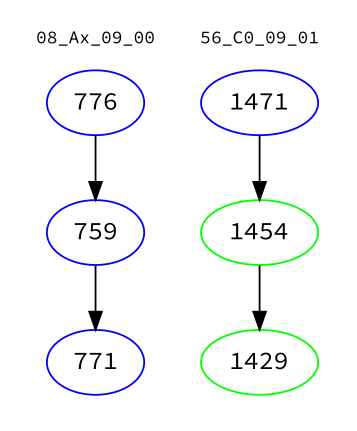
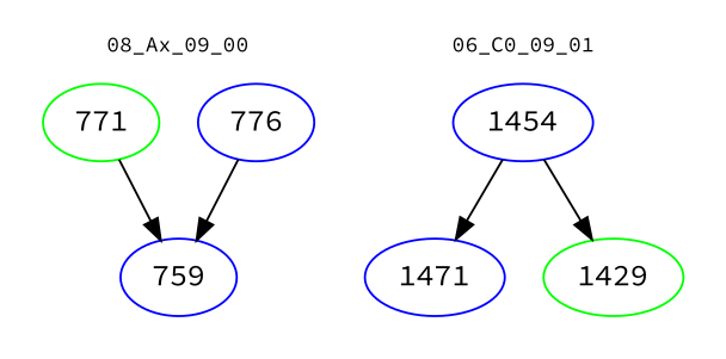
  digraph {
    fontname="Source Code Pro"
    node [color=blue fontname="Source Code Pro"]
    edge [color=black fontname="Source Code Pro"]
    n1 [label=776]
    n2 [label=759]
-   n3 [label=771]
+   n3 [color=green label=771]
    n4 [label=1471]
-   n5 [color=green label=1454]
+   n5 [label=1454]
    n6 [color=green label=1429]
    subgraph cluster_1 {
      color=white
      fontsize=10
      label="08_Ax_09_00"
      n1
      n2
      n3
    }
    subgraph cluster_2 {
      color=white
      fontsize=10
-     label="56_C0_09_01"
+     label="06_C0_09_01"
      n4
      n5
      n6
    }
    n1 -> n2
-   n2 -> n3
-   n4 -> n5
+   n3 -> n2
+   n5 -> n4
    n5 -> n6
  }
